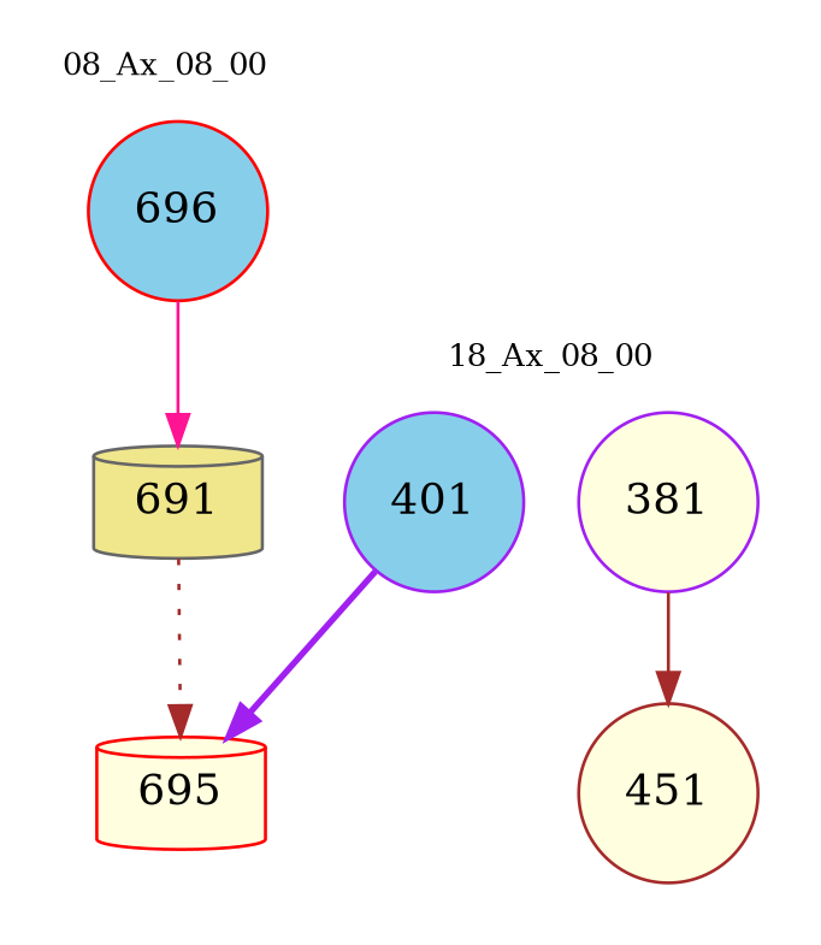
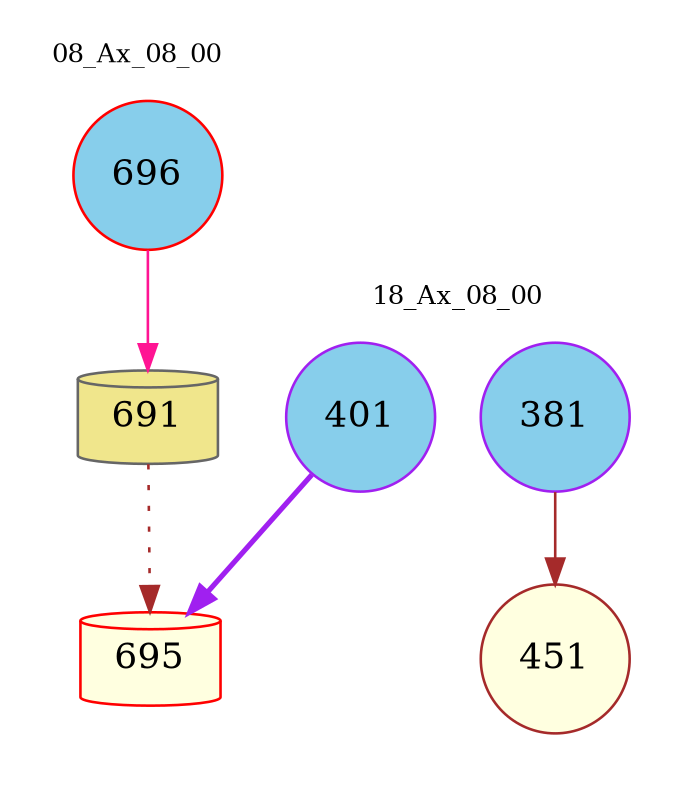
  digraph {
    node [color=red fillcolor=lightyellow shape=circle style=filled]
    edge [color=brown style=solid]
    n1 [fillcolor=skyblue label=696]
    n2 [color=gray40 fillcolor=khaki label=691 shape=cylinder]
    n3 [label=695 shape=cylinder]
    n4 [color=purple fillcolor=skyblue label=401]
-   n5 [color=purple label=381]
+   n5 [color=purple fillcolor=skyblue label=381]
    n6 [color=brown label=451]
    subgraph cluster_1 {
      color=white
      fontsize=10
      label="08_Ax_08_00"
      n1
      n2
      n3
    }
    subgraph cluster_2 {
      color=white
      fontsize=10
      label="18_Ax_08_00"
      n4
      n5
      n6
    }
    n1 -> n2 [color=deeppink]
    n2 -> n3 [style=dotted]
    n4 -> n3 [color=purple style=bold]
    n5 -> n6
  }
